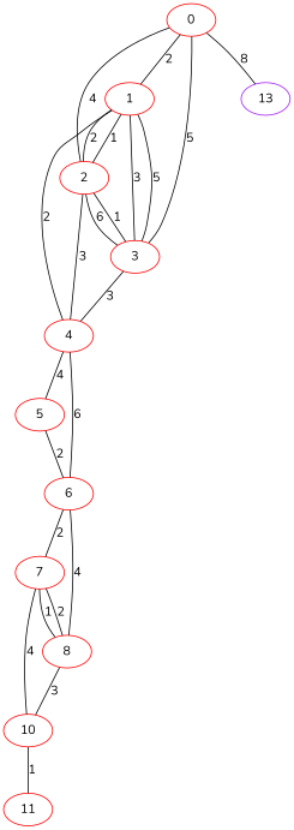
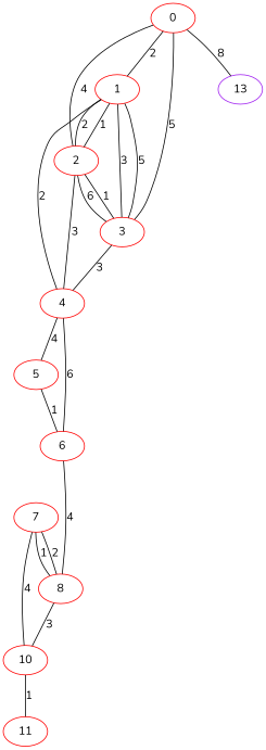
  graph {
    fontname=Nunito
    node [color=red fontname=Nunito weight=1]
    edge [fontname=Nunito]
    0
    1
    2
    3
    13 [color=purple weight=4]
    4
    5
    6
    7
    8
    10
    11
    0 -- 1 [label=2]
    0 -- 2 [label=4]
    0 -- 3 [label=5]
    0 -- 13 [label=8]
    1 -- 2 [label=2]
    1 -- 2 [label=1]
    1 -- 3 [label=3]
    1 -- 3 [label=5]
    1 -- 4 [label=2]
    2 -- 3 [label=1]
    2 -- 3 [label=6]
    2 -- 4 [label=3]
    3 -- 4 [label=3]
    4 -- 5 [label=4]
    4 -- 6 [label=6]
-   5 -- 6 [label=2]
-   6 -- 7 [label=2]
+   5 -- 6 [label=1]
    6 -- 8 [label=4]
    7 -- 8 [label=1]
    7 -- 8 [label=2]
    7 -- 10 [label=4]
    8 -- 10 [label=3]
    10 -- 11 [label=1]
  }
